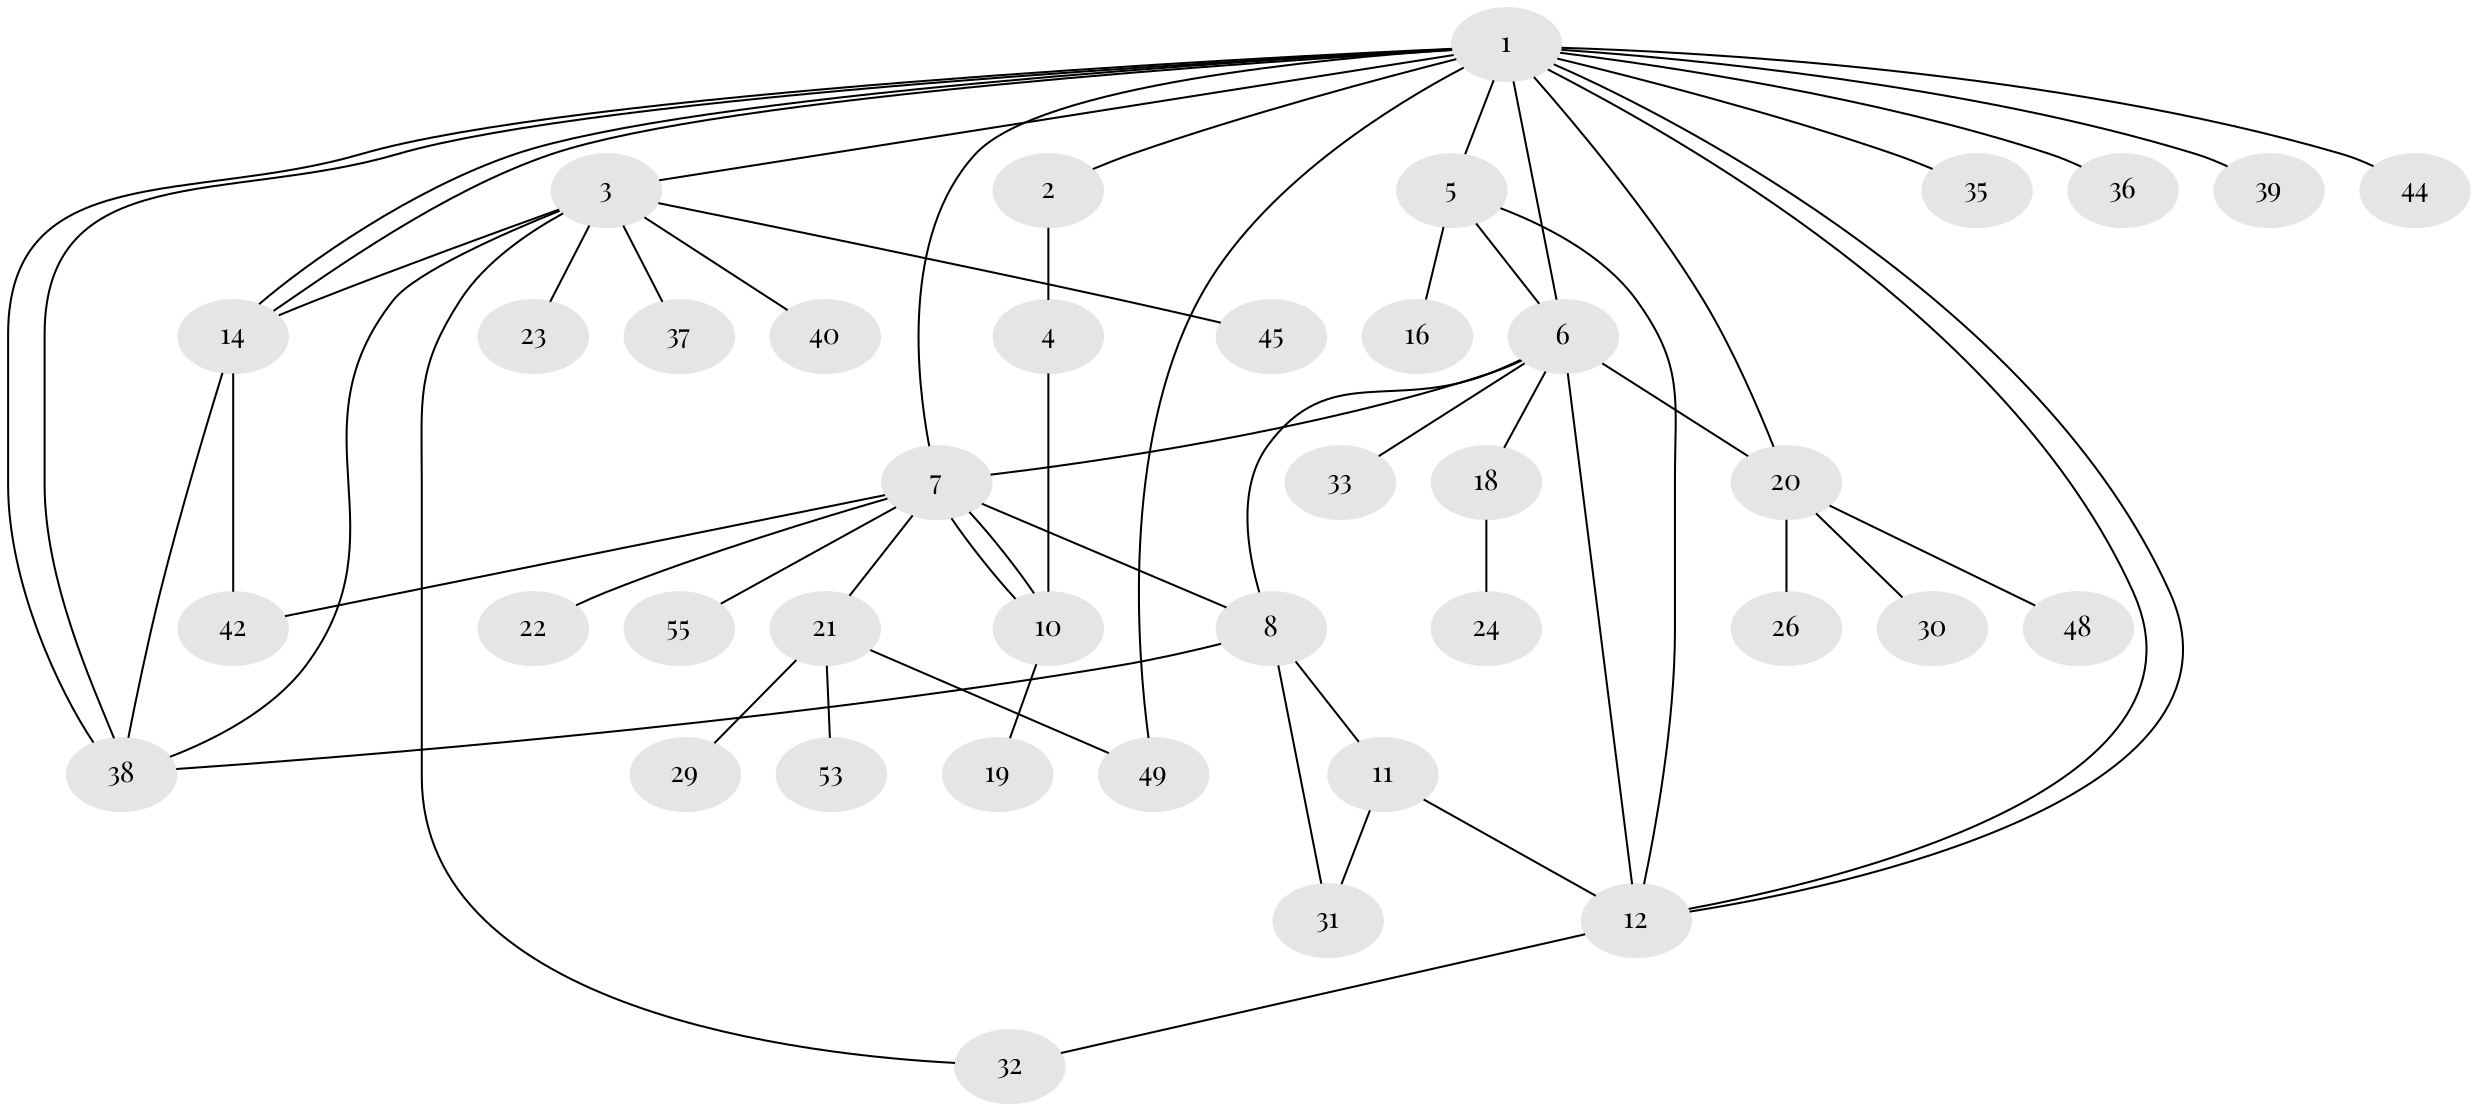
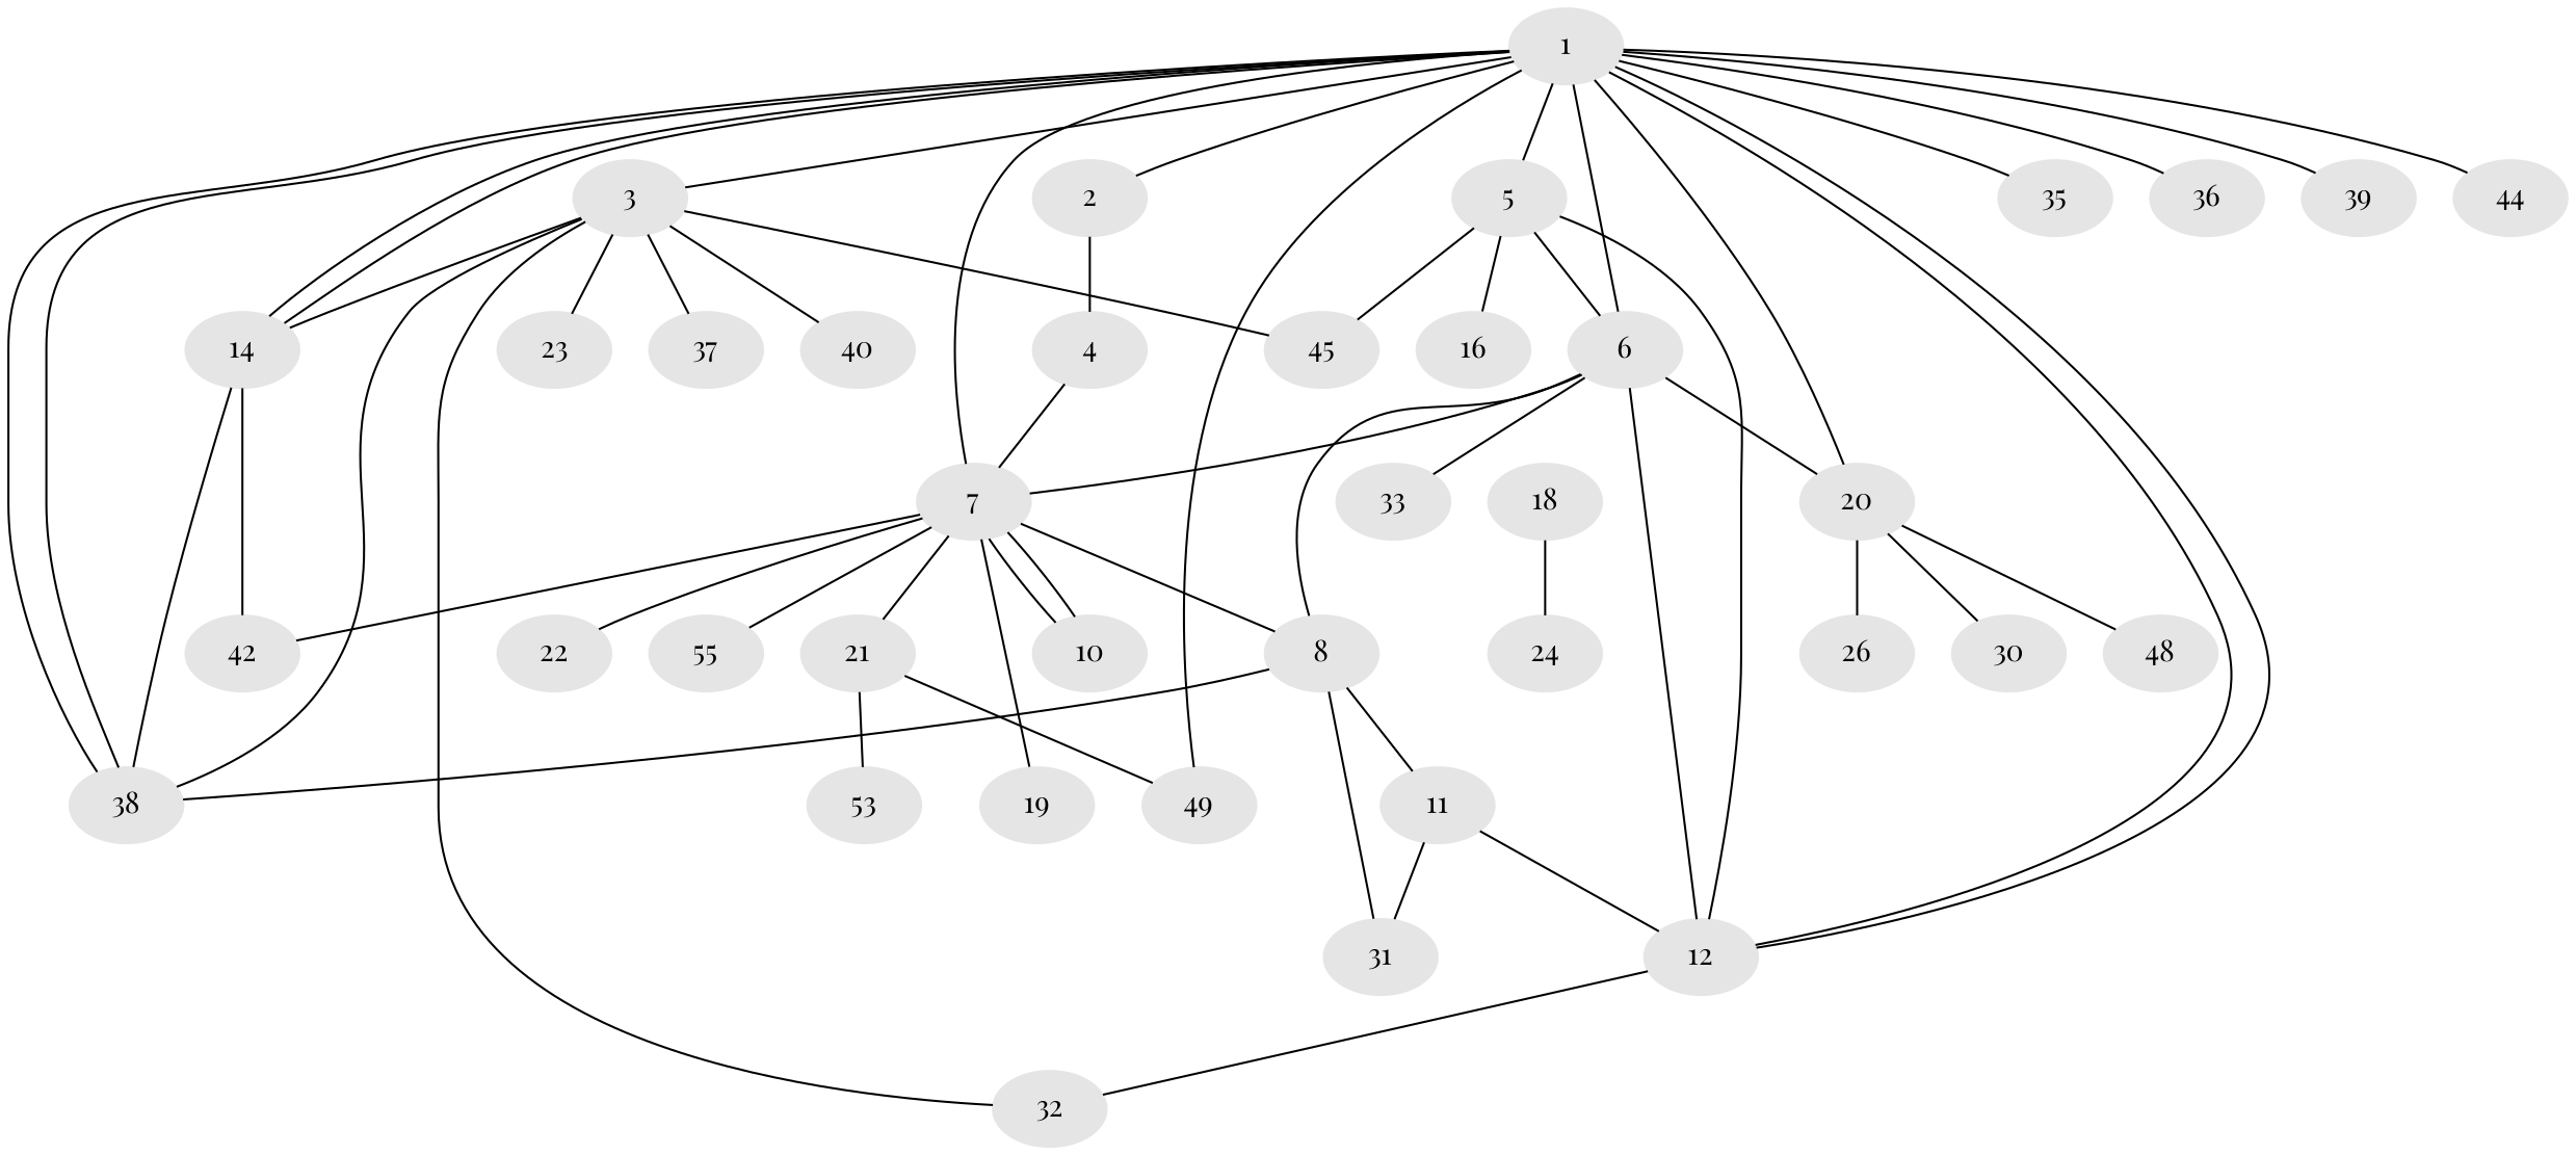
  graph {
    fontname="Playfair Display"
    node [color=gray90 fontname="Playfair Display" style=filled]
    edge [fontname="Playfair Display"]
    1 [super="+56"]
    2 [super="+46"]
    3 [super="+13"]
    5 [super="+28"]
    6 [super="+9"]
    7 [super="+15"]
    12 [super="+24"]
    14
    20 [super="+50"]
    35 [super="+41"]
    36
    38 [super="+51"]
    39
    44
    49
    4
    23
    32
    37
    40
    45
    16
    8 [super="+34"]
    18 [super="+47"]
    33
    10
    19
    21 [super="+27"]
    22
    42
    55
    26
    30 [super="+52"]
    48
    11 [super="+17"]
    31
    n37 [label=24]
-   29
    53
    1 -- 2
    1 -- 3
    1 -- 5
    1 -- 6
    1 -- 7
    1 -- 12
    1 -- 12
    1 -- 14
    1 -- 14
    1 -- 20 [weight=2]
    1 -- 35
    1 -- 36
    1 -- 38
    1 -- 38
    1 -- 39
    1 -- 44
    1 -- 49
    2 -- 4
    3 -- 14
    3 -- 38
    3 -- 23
    3 -- 32
    3 -- 37
    3 -- 40
    3 -- 45
    5 -- 6
    5 -- 12
+   5 -- 45
    5 -- 16
    6 -- 7
    6 -- 12
    6 -- 20
    6 -- 8
-   6 -- 18
    6 -- 33
    7 -- 8
    7 -- 10
    7 -- 10
-   10 -- 19
+   7 -- 19
    7 -- 21
    7 -- 22
    7 -- 42
    7 -- 55
    12 -- 32
    14 -- 38
    14 -- 42
    20 -- 26
    20 -- 30
    20 -- 48
-   4 -- 10
+   4 -- 7
    8 -- 38
    8 -- 11
    8 -- 31
    18 -- n37
    21 -- 49
-   21 -- 29
    21 -- 53
    11 -- 12
    11 -- 31
  }
